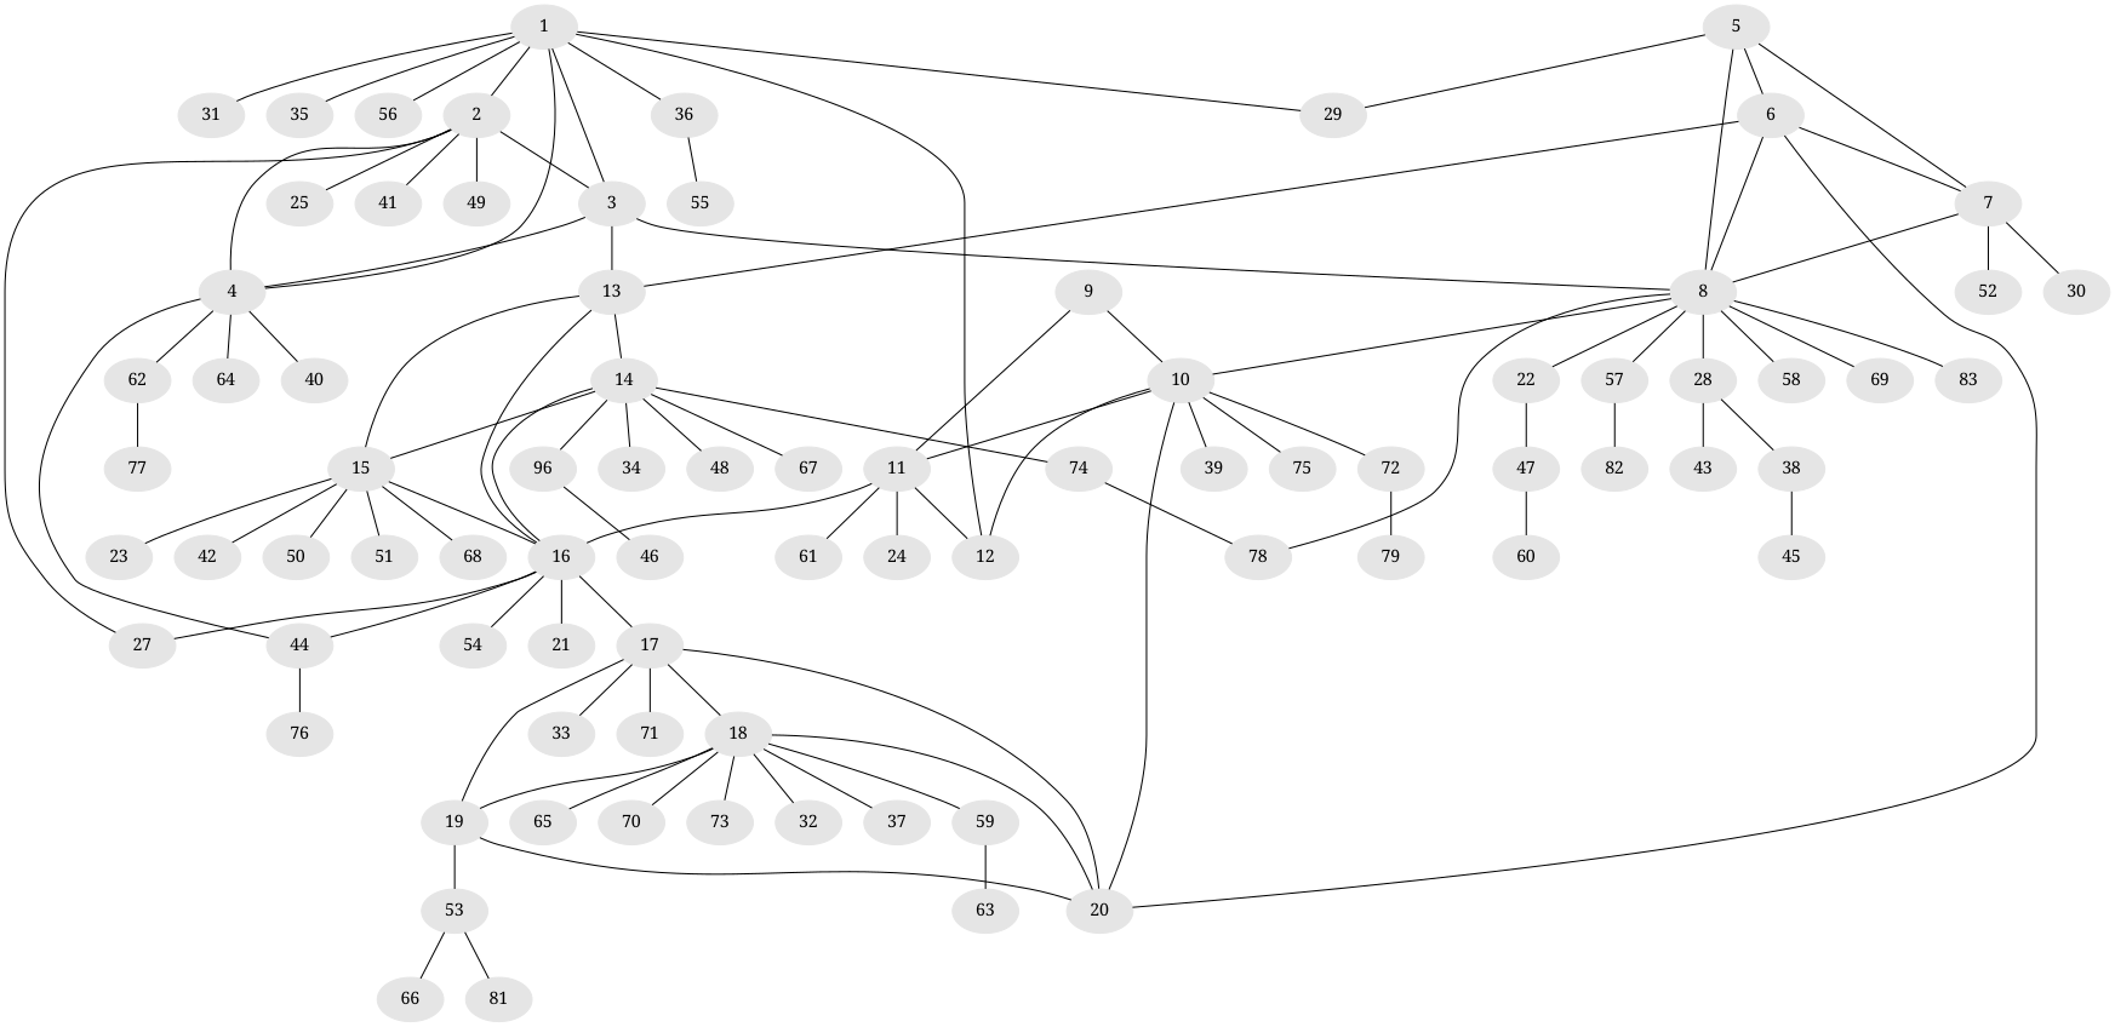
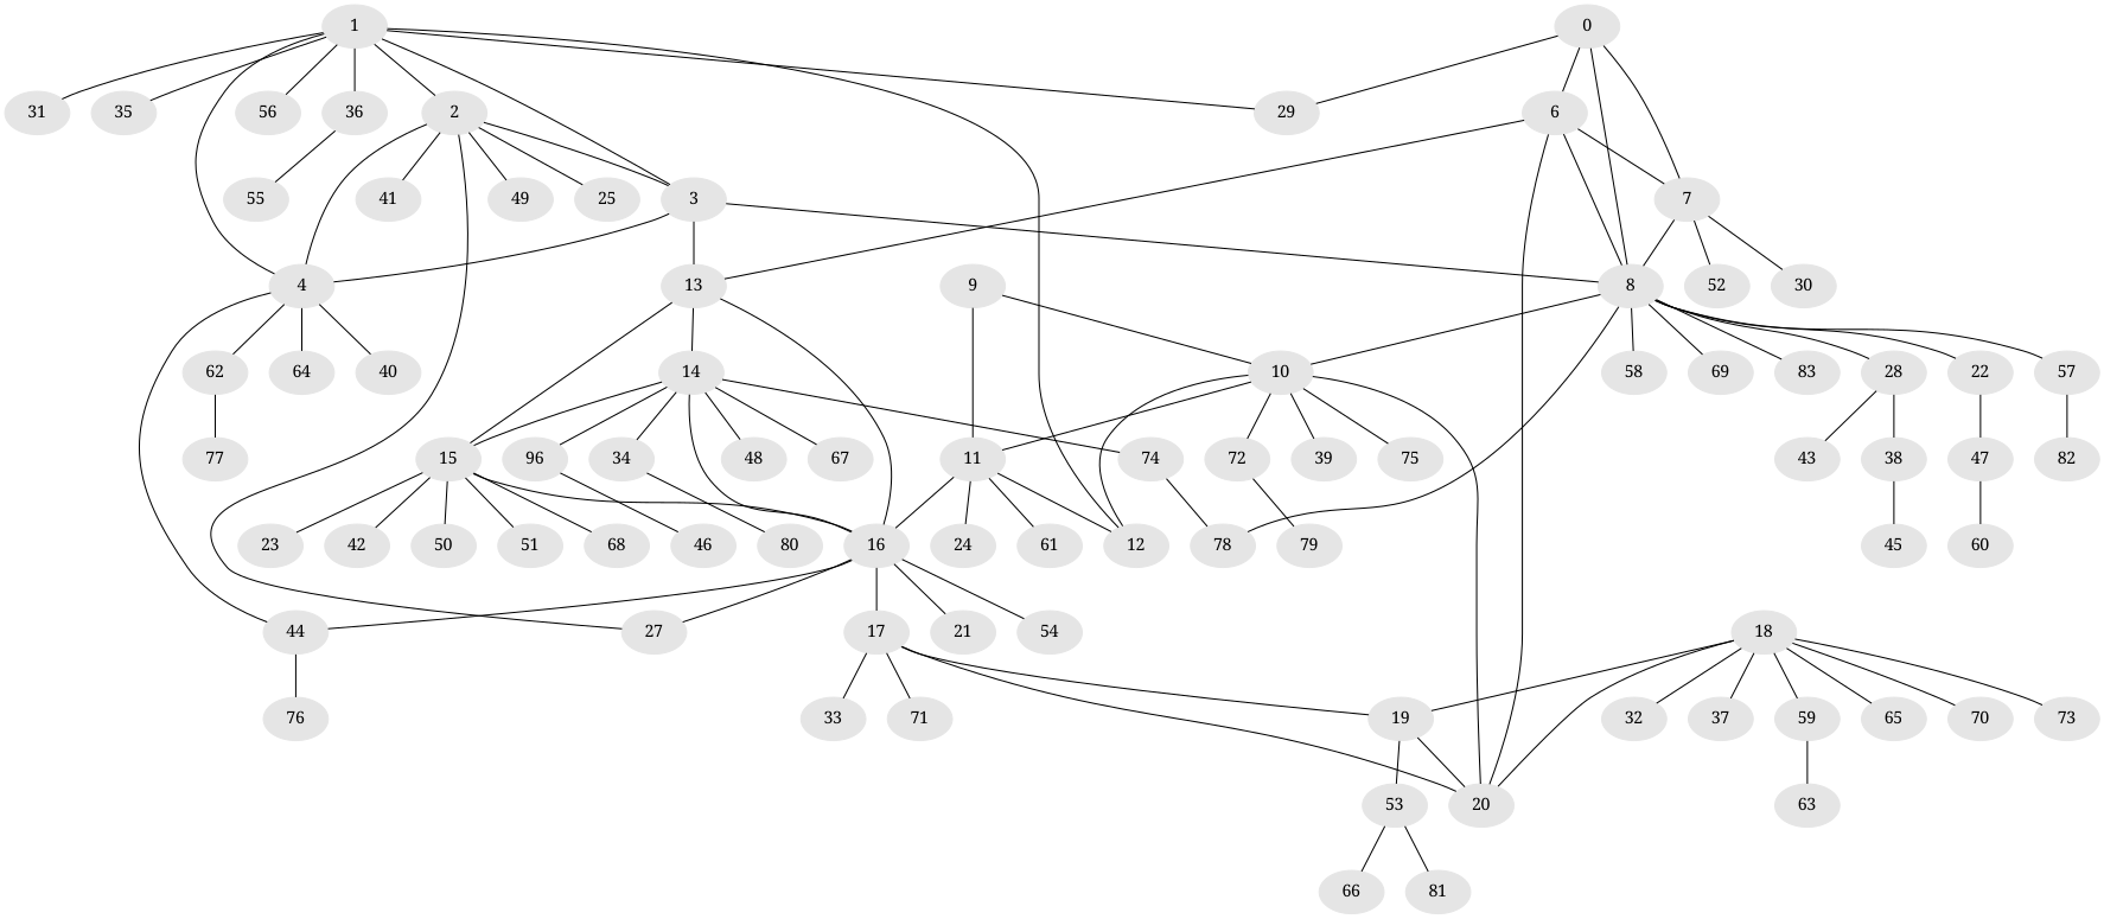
  graph {
    fontname="Noto Serif"
    node [color=gray90 fontname="Noto Serif" style=filled]
    edge [fontname="Noto Serif"]
    1
    2
    3
    4
    12
    29
    31
    35
    36
    56
    25
    27
    41
    49
    8
    13
    40
    62
    64
    44
    55
    10
    22
    28
    57
    58
    69
    78
    83
    16
    14
    15
    18
    20
    19
    32
    37
    59
    65
    70
    73
    77
-   5
+   5 [label=0]
    6
    7
    30
    52
    11
    39
    72
    75
    47
    38
    43
    82
    9
    24
    61
    79
    17
    21
    54
    n63 [label=96]
    34
    48
    67
    74
    23
    42
    50
    51
    68
    46
+   80
    33
    71
    76
    53
    63
    66
    81
    60
    45
    1 -- 2
    1 -- 3
    1 -- 4
    1 -- 12
    1 -- 29
    1 -- 31
    1 -- 35
    1 -- 36
    1 -- 56
    2 -- 3
    2 -- 4
    2 -- 25
    2 -- 27
    2 -- 41
    2 -- 49
    3 -- 4
    3 -- 8
    3 -- 13
    4 -- 40
    4 -- 62
    4 -- 64
    4 -- 44
    36 -- 55
    8 -- 10
    8 -- 22
    8 -- 28
    8 -- 57
    8 -- 58
    8 -- 69
    8 -- 78
    8 -- 83
    13 -- 16
    13 -- 14
    13 -- 15
    62 -- 77
    44 -- 76
    10 -- 12
    10 -- 20
    10 -- 11
    10 -- 39
    10 -- 72
    10 -- 75
    22 -- 47
    28 -- 38
    28 -- 43
    57 -- 82
    16 -- 27
    16 -- 44
    16 -- 17
    16 -- 21
    16 -- 54
    14 -- 16
    14 -- 15
    14 -- n63
    14 -- 34
    14 -- 48
    14 -- 67
    14 -- 74
    15 -- 16
    15 -- 23
    15 -- 42
    15 -- 50
    15 -- 51
    15 -- 68
    18 -- 20
    18 -- 19
    18 -- 32
    18 -- 37
    18 -- 59
    18 -- 65
    18 -- 70
    18 -- 73
    19 -- 20
    19 -- 53
    59 -- 63
    5 -- 29
    5 -- 8
    5 -- 6
    5 -- 7
    6 -- 8
    6 -- 13
    6 -- 20
    6 -- 7
    7 -- 8
    7 -- 30
    7 -- 52
    11 -- 12
    11 -- 16
    11 -- 24
    11 -- 61
    72 -- 79
    47 -- 60
    38 -- 45
    9 -- 10
    9 -- 11
-   17 -- 18
    17 -- 20
    17 -- 19
    17 -- 33
    17 -- 71
    n63 -- 46
+   34 -- 80
    74 -- 78
    53 -- 66
    53 -- 81
  }
